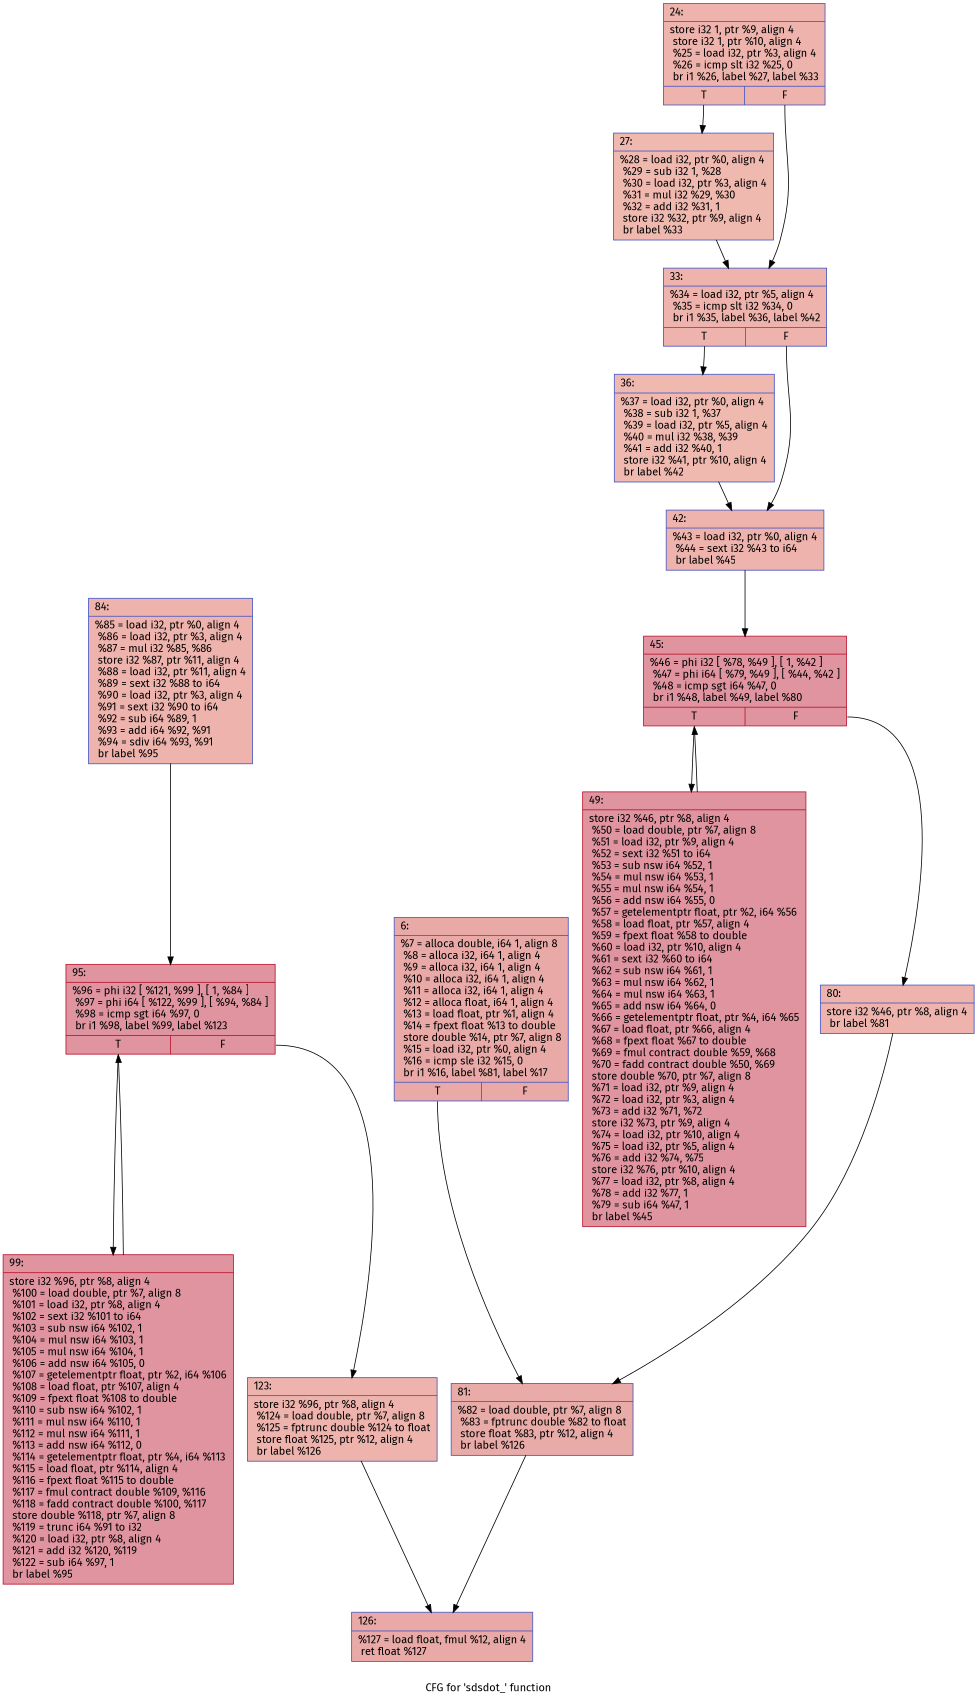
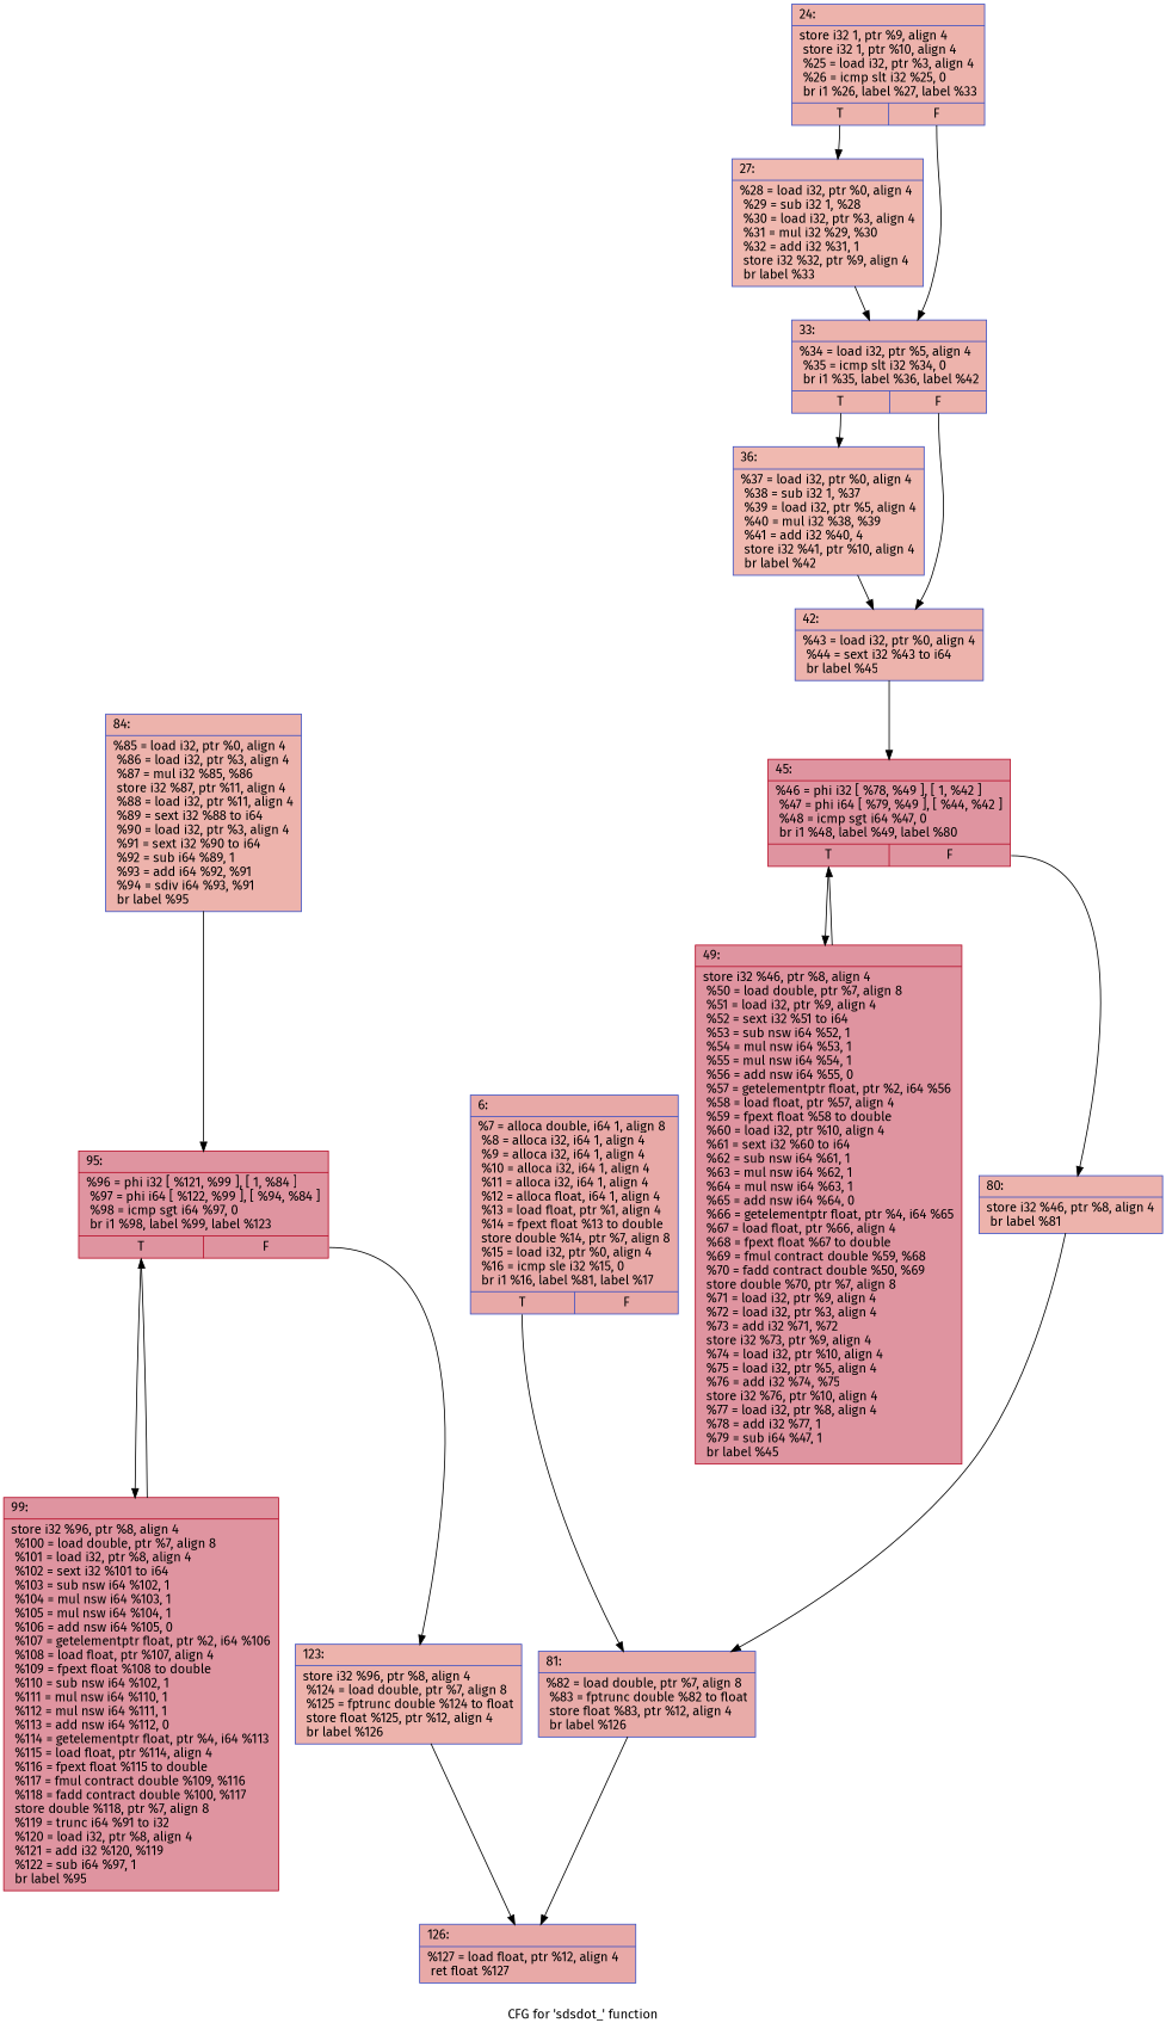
  digraph {
    fontname="Fira Sans"
    label="CFG for 'sdsdot_' function"
    node [color="#3d50c3ff" fillcolor="#d6524470" fontname="Fira Sans" shape=record style=filled]
    edge [fontname="Fira Sans"]
    n1 [fillcolor="#ca3b3770" label="{6:\l|  %7 = alloca double, i64 1, align 8\l  %8 = alloca i32, i64 1, align 4\l  %9 = alloca i32, i64 1, align 4\l  %10 = alloca i32, i64 1, align 4\l  %11 = alloca i32, i64 1, align 4\l  %12 = alloca float, i64 1, align 4\l  %13 = load float, ptr %1, align 4\l  %14 = fpext float %13 to double\l  store double %14, ptr %7, align 8\l  %15 = load i32, ptr %0, align 4\l  %16 = icmp sle i32 %15, 0\l  br i1 %16, label %81, label %17\l|{<s0>T|<s1>F}}"]
    n2 [fillcolor="#cc403a70" label="{81:\l|  %82 = load double, ptr %7, align 8\l  %83 = fptrunc double %82 to float\l  store float %83, ptr %12, align 4\l  br label %126\l}"]
-   n3 [fillcolor="#ca3b3770" label="{126:\l|  %127 = load float, fmul %12, align 4\l  ret float %127\l}"]
+   n3 [fillcolor="#ca3b3770" label="{126:\l|  %127 = load float, ptr %12, align 4\l  ret float %127\l}"]
    n4 [label="{24:\l|  store i32 1, ptr %9, align 4\l  store i32 1, ptr %10, align 4\l  %25 = load i32, ptr %3, align 4\l  %26 = icmp slt i32 %25, 0\l  br i1 %26, label %27, label %33\l|{<s0>T|<s1>F}}"]
    n5 [fillcolor="#de614d70" label="{27:\l|  %28 = load i32, ptr %0, align 4\l  %29 = sub i32 1, %28\l  %30 = load i32, ptr %3, align 4\l  %31 = mul i32 %29, %30\l  %32 = add i32 %31, 1\l  store i32 %32, ptr %9, align 4\l  br label %33\l}"]
    n6 [label="{33:\l|  %34 = load i32, ptr %5, align 4\l  %35 = icmp slt i32 %34, 0\l  br i1 %35, label %36, label %42\l|{<s0>T|<s1>F}}"]
    n7 [label="{84:\l|  %85 = load i32, ptr %0, align 4\l  %86 = load i32, ptr %3, align 4\l  %87 = mul i32 %85, %86\l  store i32 %87, ptr %11, align 4\l  %88 = load i32, ptr %11, align 4\l  %89 = sext i32 %88 to i64\l  %90 = load i32, ptr %3, align 4\l  %91 = sext i32 %90 to i64\l  %92 = sub i64 %89, 1\l  %93 = add i64 %92, %91\l  %94 = sdiv i64 %93, %91\l  br label %95\l}"]
    n8 [color="#b70d28ff" fillcolor="#b70d2870" label="{95:\l|  %96 = phi i32 [ %121, %99 ], [ 1, %84 ]\l  %97 = phi i64 [ %122, %99 ], [ %94, %84 ]\l  %98 = icmp sgt i64 %97, 0\l  br i1 %98, label %99, label %123\l|{<s0>T|<s1>F}}"]
-   n9 [fillcolor="#de614d70" label="{36:\l|  %37 = load i32, ptr %0, align 4\l  %38 = sub i32 1, %37\l  %39 = load i32, ptr %5, align 4\l  %40 = mul i32 %38, %39\l  %41 = add i32 %40, 1\l  store i32 %41, ptr %10, align 4\l  br label %42\l}"]
+   n9 [fillcolor="#de614d70" label="{36:\l|  %37 = load i32, ptr %0, align 4\l  %38 = sub i32 1, %37\l  %39 = load i32, ptr %5, align 4\l  %40 = mul i32 %38, %39\l  %41 = add i32 %40, 4\l  store i32 %41, ptr %10, align 4\l  br label %42\l}"]
    n10 [label="{42:\l|  %43 = load i32, ptr %0, align 4\l  %44 = sext i32 %43 to i64\l  br label %45\l}"]
    n11 [color="#b70d28ff" fillcolor="#b70d2870" label="{99:\l|  store i32 %96, ptr %8, align 4\l  %100 = load double, ptr %7, align 8\l  %101 = load i32, ptr %8, align 4\l  %102 = sext i32 %101 to i64\l  %103 = sub nsw i64 %102, 1\l  %104 = mul nsw i64 %103, 1\l  %105 = mul nsw i64 %104, 1\l  %106 = add nsw i64 %105, 0\l  %107 = getelementptr float, ptr %2, i64 %106\l  %108 = load float, ptr %107, align 4\l  %109 = fpext float %108 to double\l  %110 = sub nsw i64 %102, 1\l  %111 = mul nsw i64 %110, 1\l  %112 = mul nsw i64 %111, 1\l  %113 = add nsw i64 %112, 0\l  %114 = getelementptr float, ptr %4, i64 %113\l  %115 = load float, ptr %114, align 4\l  %116 = fpext float %115 to double\l  %117 = fmul contract double %109, %116\l  %118 = fadd contract double %100, %117\l  store double %118, ptr %7, align 8\l  %119 = trunc i64 %91 to i32\l  %120 = load i32, ptr %8, align 4\l  %121 = add i32 %120, %119\l  %122 = sub i64 %97, 1\l  br label %95\l}"]
    n12 [label="{123:\l|  store i32 %96, ptr %8, align 4\l  %124 = load double, ptr %7, align 8\l  %125 = fptrunc double %124 to float\l  store float %125, ptr %12, align 4\l  br label %126\l}"]
    n13 [color="#b70d28ff" fillcolor="#b70d2870" label="{45:\l|  %46 = phi i32 [ %78, %49 ], [ 1, %42 ]\l  %47 = phi i64 [ %79, %49 ], [ %44, %42 ]\l  %48 = icmp sgt i64 %47, 0\l  br i1 %48, label %49, label %80\l|{<s0>T|<s1>F}}"]
    n14 [color="#b70d28ff" fillcolor="#b70d2870" label="{49:\l|  store i32 %46, ptr %8, align 4\l  %50 = load double, ptr %7, align 8\l  %51 = load i32, ptr %9, align 4\l  %52 = sext i32 %51 to i64\l  %53 = sub nsw i64 %52, 1\l  %54 = mul nsw i64 %53, 1\l  %55 = mul nsw i64 %54, 1\l  %56 = add nsw i64 %55, 0\l  %57 = getelementptr float, ptr %2, i64 %56\l  %58 = load float, ptr %57, align 4\l  %59 = fpext float %58 to double\l  %60 = load i32, ptr %10, align 4\l  %61 = sext i32 %60 to i64\l  %62 = sub nsw i64 %61, 1\l  %63 = mul nsw i64 %62, 1\l  %64 = mul nsw i64 %63, 1\l  %65 = add nsw i64 %64, 0\l  %66 = getelementptr float, ptr %4, i64 %65\l  %67 = load float, ptr %66, align 4\l  %68 = fpext float %67 to double\l  %69 = fmul contract double %59, %68\l  %70 = fadd contract double %50, %69\l  store double %70, ptr %7, align 8\l  %71 = load i32, ptr %9, align 4\l  %72 = load i32, ptr %3, align 4\l  %73 = add i32 %71, %72\l  store i32 %73, ptr %9, align 4\l  %74 = load i32, ptr %10, align 4\l  %75 = load i32, ptr %5, align 4\l  %76 = add i32 %74, %75\l  store i32 %76, ptr %10, align 4\l  %77 = load i32, ptr %8, align 4\l  %78 = add i32 %77, 1\l  %79 = sub i64 %47, 1\l  br label %45\l}"]
    n15 [label="{80:\l|  store i32 %46, ptr %8, align 4\l  br label %81\l}"]
    n1 -> n2 [tailport=s0]
    n2 -> n3
    n4 -> n5 [tailport=s0]
    n4 -> n6 [tailport=s1]
    n5 -> n6
    n6 -> n9 [tailport=s0]
    n6 -> n10 [tailport=s1]
    n7 -> n8
    n8 -> n11 [tailport=s0]
    n8 -> n12 [tailport=s1]
    n9 -> n10
    n10 -> n13
    n11 -> n8
    n12 -> n3
    n13 -> n14 [tailport=s0]
    n13 -> n15 [tailport=s1]
    n14 -> n13
    n15 -> n2
  }
